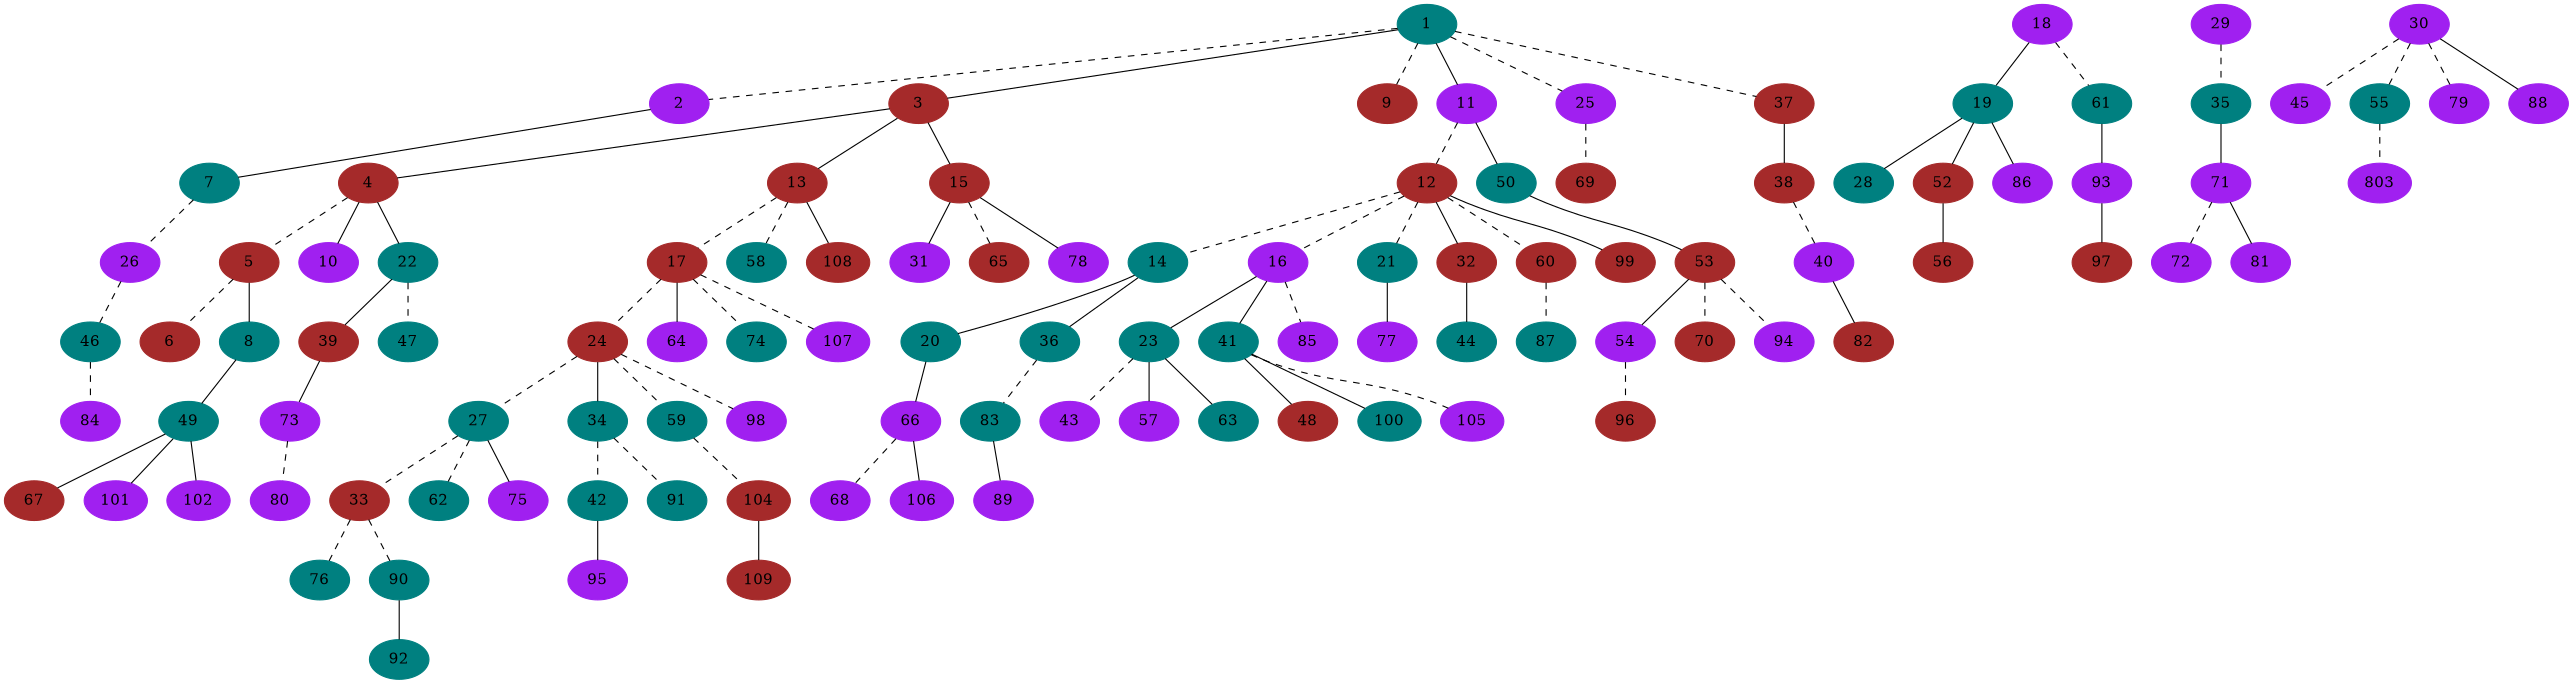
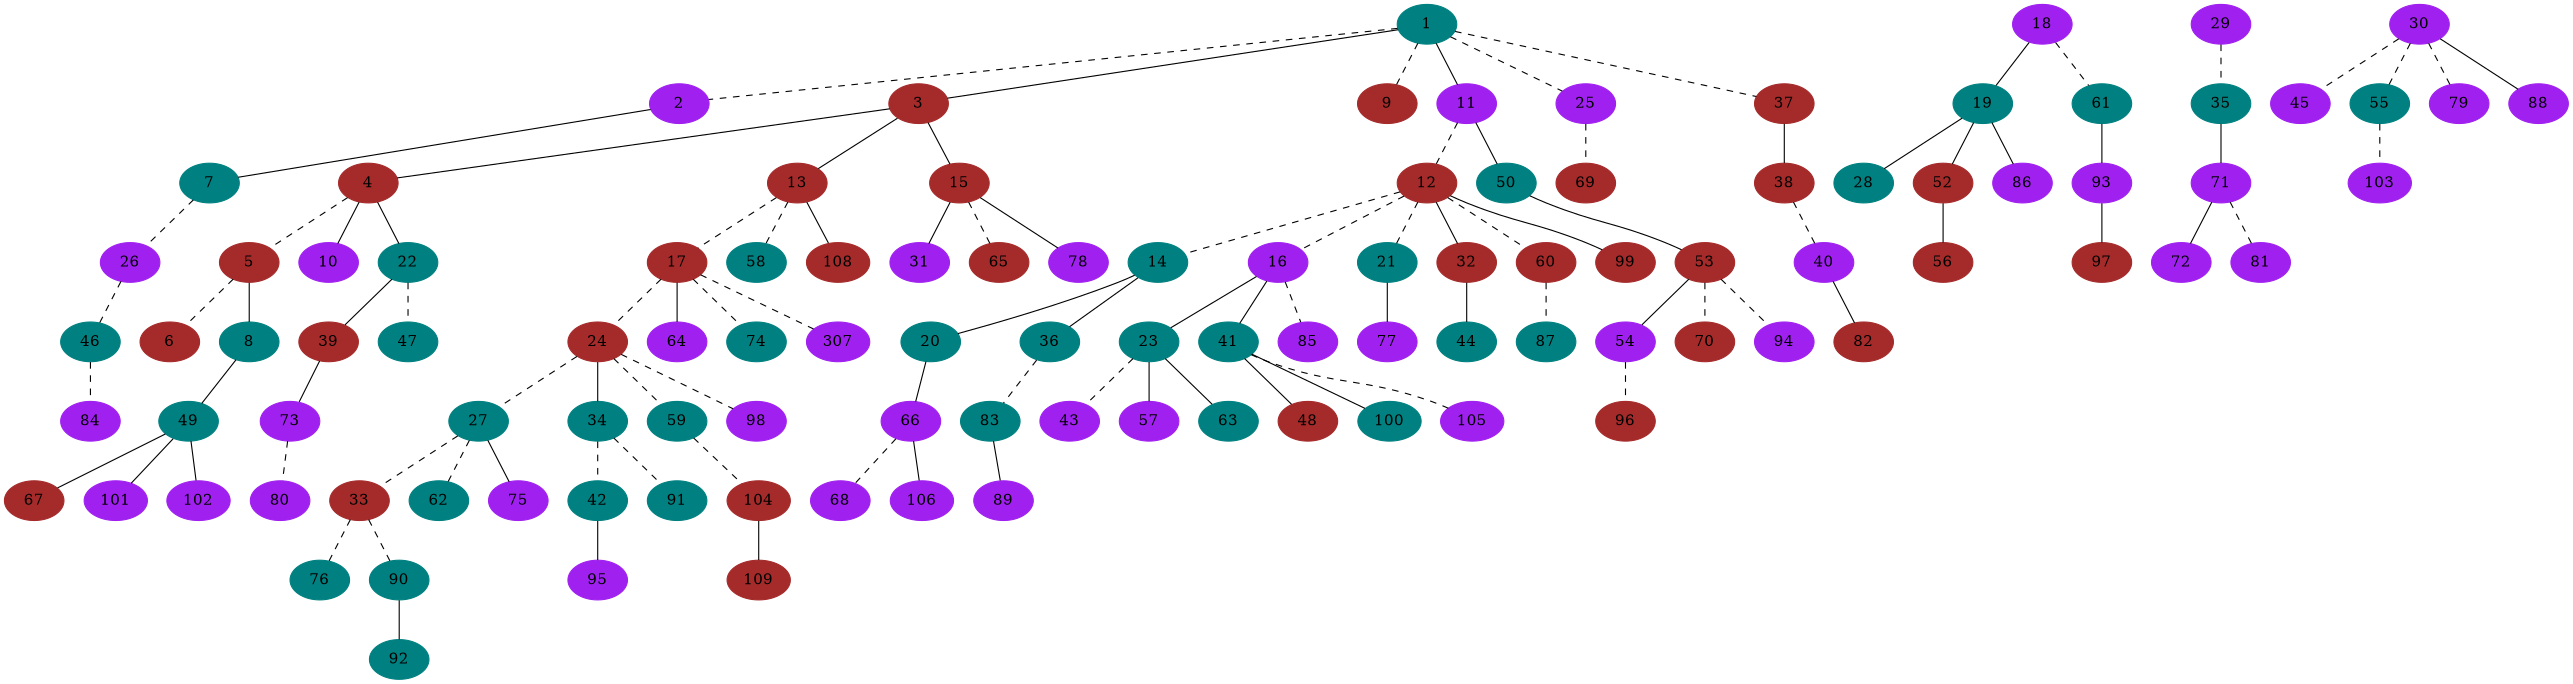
  graph {
    node [color=purple style=filled]
    edge [style=solid]
    1 [color=teal]
    2
    3 [color=brown]
    9 [color=brown]
    11
    25
    37 [color=brown]
    7 [color=teal]
    4 [color=brown]
    13 [color=brown]
    15 [color=brown]
    12 [color=brown]
    50 [color=teal]
    69 [color=brown]
    38 [color=brown]
    26
    5 [color=brown]
    10
    22 [color=teal]
    17 [color=brown]
    58 [color=teal]
    108 [color=brown]
    31
    65 [color=brown]
    78
    6 [color=brown]
    8 [color=teal]
    39 [color=brown]
    47 [color=teal]
    49 [color=teal]
    46 [color=teal]
    67 [color=brown]
    101
    102
    19 [color=teal]
    18
    61 [color=teal]
    14 [color=teal]
    16
    21 [color=teal]
    32 [color=brown]
    60 [color=brown]
    99 [color=brown]
    53 [color=brown]
    20 [color=teal]
    36 [color=teal]
    23 [color=teal]
    41 [color=teal]
    85
    77
    44 [color=teal]
    87 [color=teal]
    24 [color=brown]
    64
    74 [color=teal]
-   107
+   107 [label=307]
    66
    83 [color=teal]
    43
    57
    63 [color=teal]
    35 [color=teal]
    29
    48 [color=brown]
    100 [color=teal]
    105
    27 [color=teal]
    34 [color=teal]
    59 [color=teal]
    98
    28 [color=teal]
    52 [color=brown]
    86
    93
    56 [color=brown]
    68
    106
    73
    33 [color=brown]
    62 [color=teal]
    75
    42 [color=teal]
    91 [color=teal]
    104 [color=brown]
    30
    45
    55 [color=teal]
    79
    88
    84
    76 [color=teal]
    90 [color=teal]
    71
-   103 [label=803]
+   103
    92 [color=teal]
    95
    72
    81
    89
    40
    82 [color=brown]
    80
    54
    70 [color=brown]
    94
    96 [color=brown]
    109 [color=brown]
    97 [color=brown]
    1 -- 2 [style=dashed]
    1 -- 3
    1 -- 9 [style=dashed]
    1 -- 11
    1 -- 25 [style=dashed]
    1 -- 37 [style=dashed]
    2 -- 7
    3 -- 4
    3 -- 13
    3 -- 15
    11 -- 12 [style=dashed]
    11 -- 50
    25 -- 69 [style=dashed]
    37 -- 38
    7 -- 26 [style=dashed]
    4 -- 5 [style=dashed]
    4 -- 10
    4 -- 22
    13 -- 17 [style=dashed]
    13 -- 58 [style=dashed]
    13 -- 108
    15 -- 31
    15 -- 65 [style=dashed]
    15 -- 78
    12 -- 14 [style=dashed]
    12 -- 16 [style=dashed]
    12 -- 21 [style=dashed]
    12 -- 32
    12 -- 60 [style=dashed]
    12 -- 99
    50 -- 53
    38 -- 40 [style=dashed]
    26 -- 46 [style=dashed]
    5 -- 6 [style=dashed]
    5 -- 8
    22 -- 39
    22 -- 47 [style=dashed]
    17 -- 24 [style=dashed]
    17 -- 64
    17 -- 74 [style=dashed]
    17 -- 107 [style=dashed]
    8 -- 49
    39 -- 73
    49 -- 67
    49 -- 101
    49 -- 102
    46 -- 84 [style=dashed]
    19 -- 28
    19 -- 52
    19 -- 86
    18 -- 19
    18 -- 61 [style=dashed]
    61 -- 93
    14 -- 20
    14 -- 36
    16 -- 23
    16 -- 41
    16 -- 85 [style=dashed]
    21 -- 77
    32 -- 44
    60 -- 87 [style=dashed]
    53 -- 54
    53 -- 70 [style=dashed]
    53 -- 94 [style=dashed]
    20 -- 66
    36 -- 83 [style=dashed]
    23 -- 43 [style=dashed]
    23 -- 57
    23 -- 63
    41 -- 48
    41 -- 100
    41 -- 105 [style=dashed]
    24 -- 27 [style=dashed]
    24 -- 34
    24 -- 59 [style=dashed]
    24 -- 98 [style=dashed]
    66 -- 68 [style=dashed]
    66 -- 106
    83 -- 89
    35 -- 71
    29 -- 35 [style=dashed]
    27 -- 33 [style=dashed]
    27 -- 62 [style=dashed]
    27 -- 75
    34 -- 42 [style=dashed]
    34 -- 91 [style=dashed]
    59 -- 104 [style=dashed]
    52 -- 56
    93 -- 97
    73 -- 80 [style=dashed]
    33 -- 76 [style=dashed]
    33 -- 90 [style=dashed]
    42 -- 95
    104 -- 109
    30 -- 45 [style=dashed]
    30 -- 55 [style=dashed]
    30 -- 79 [style=dashed]
    30 -- 88
    55 -- 103 [style=dashed]
    90 -- 92
-   71 -- 72 [style=dashed]
-   71 -- 81
+   71 -- 72
+   71 -- 81 [style=dashed]
    40 -- 82
    54 -- 96 [style=dashed]
  }
